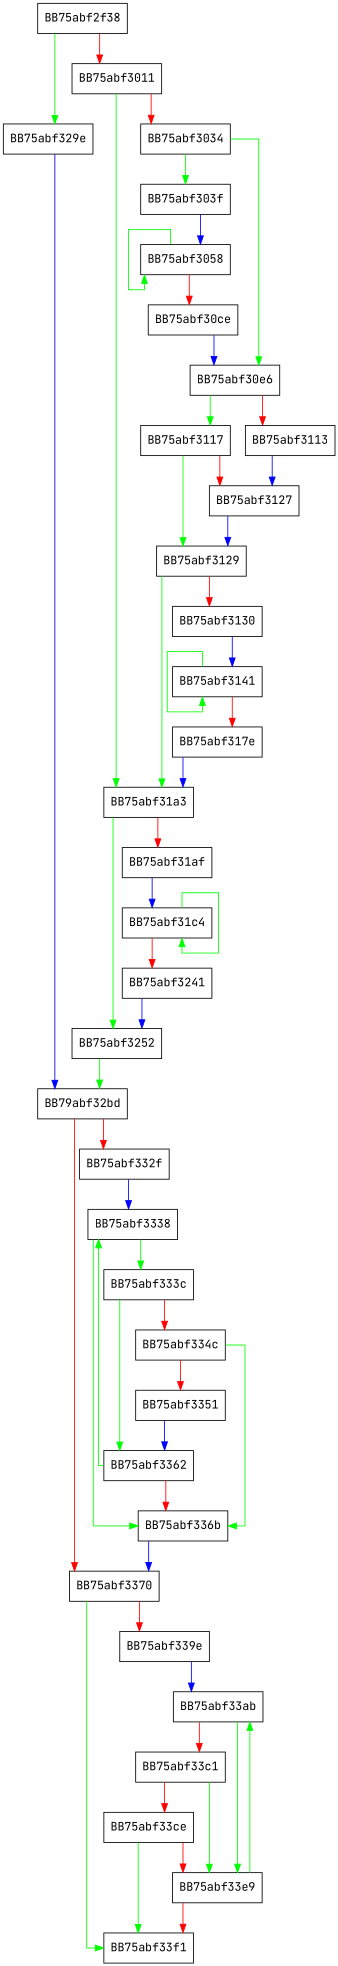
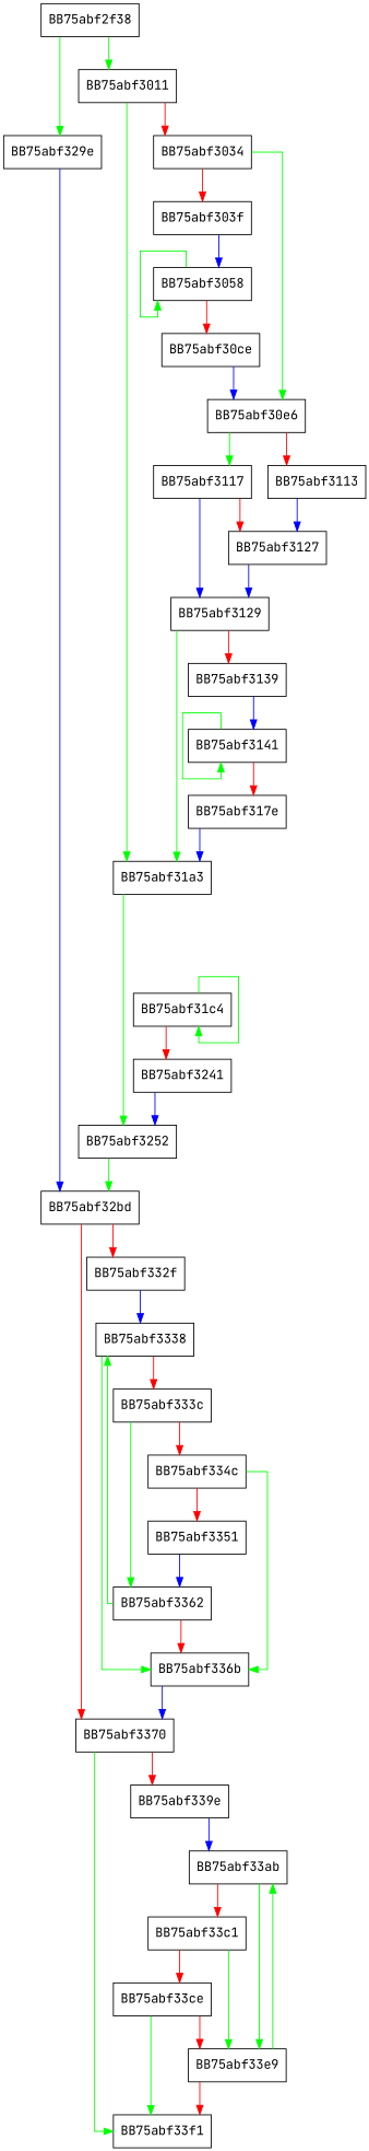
  digraph {
    fontname="JetBrains Mono"
    splines=ortho
    node [fontname="JetBrains Mono" shape=box]
    edge [color=red fontname="JetBrains Mono"]
    BB75abf2f38
    BB75abf329e
    BB75abf3011
-   BB75abf32bd [label=BB79abf32bd]
+   BB75abf32bd
    BB75abf31a3
    BB75abf3034
    BB75abf3370
    BB75abf332f
    BB75abf3252
-   BB75abf31af
    BB75abf30e6
    BB75abf303f
    BB75abf31c4
    BB75abf3117
    BB75abf3113
    BB75abf3058
    BB75abf3127
    BB75abf3129
    BB75abf30ce
-   BB75abf3130
+   BB75abf3130 [label=BB75abf3139]
    BB75abf3141
    BB75abf317e
    BB75abf3241
    BB75abf33f1
    BB75abf339e
    BB75abf3338
    BB75abf33ab
    BB75abf336b
    BB75abf333c
    BB75abf3362
    BB75abf334c
    BB75abf3351
    BB75abf33e9
    BB75abf33c1
    BB75abf33ce
    BB75abf2f38 -> BB75abf329e [color=green]
-   BB75abf2f38 -> BB75abf3011
+   BB75abf2f38 -> BB75abf3011 [color=green]
    BB75abf329e -> BB75abf32bd [color=blue]
    BB75abf3011 -> BB75abf31a3 [color=green]
    BB75abf3011 -> BB75abf3034
    BB75abf32bd -> BB75abf3370
    BB75abf32bd -> BB75abf332f
    BB75abf31a3 -> BB75abf3252 [color=green]
-   BB75abf31a3 -> BB75abf31af
    BB75abf3034 -> BB75abf30e6 [color=green]
-   BB75abf3034 -> BB75abf303f [color=green]
+   BB75abf3034 -> BB75abf303f
    BB75abf3370 -> BB75abf33f1 [color=green]
    BB75abf3370 -> BB75abf339e
    BB75abf332f -> BB75abf3338 [color=blue]
    BB75abf3252 -> BB75abf32bd [color=green]
-   BB75abf31af -> BB75abf31c4 [color=blue]
    BB75abf30e6 -> BB75abf3117 [color=green]
    BB75abf30e6 -> BB75abf3113
    BB75abf303f -> BB75abf3058 [color=blue]
    BB75abf31c4 -> BB75abf31c4 [color=green]
    BB75abf31c4 -> BB75abf3241
    BB75abf3117 -> BB75abf3127
-   BB75abf3117 -> BB75abf3129 [color=green]
+   BB75abf3117 -> BB75abf3129 [color=blue]
    BB75abf3113 -> BB75abf3127 [color=blue]
    BB75abf3058 -> BB75abf3058 [color=green]
    BB75abf3058 -> BB75abf30ce
    BB75abf3127 -> BB75abf3129 [color=blue]
    BB75abf3129 -> BB75abf31a3 [color=green]
    BB75abf3129 -> BB75abf3130
    BB75abf30ce -> BB75abf30e6 [color=blue]
    BB75abf3130 -> BB75abf3141 [color=blue]
    BB75abf3141 -> BB75abf3141 [color=green]
    BB75abf3141 -> BB75abf317e
    BB75abf317e -> BB75abf31a3 [color=blue]
    BB75abf3241 -> BB75abf3252 [color=blue]
    BB75abf339e -> BB75abf33ab [color=blue]
    BB75abf3338 -> BB75abf336b [color=green]
-   BB75abf3338 -> BB75abf333c [color=green]
+   BB75abf3338 -> BB75abf333c
    BB75abf33ab -> BB75abf33e9 [color=green]
    BB75abf33ab -> BB75abf33c1
    BB75abf336b -> BB75abf3370 [color=blue]
    BB75abf333c -> BB75abf3362 [color=green]
    BB75abf333c -> BB75abf334c
    BB75abf3362 -> BB75abf3338 [color=green]
    BB75abf3362 -> BB75abf336b
    BB75abf334c -> BB75abf336b [color=green]
    BB75abf334c -> BB75abf3351
    BB75abf3351 -> BB75abf3362 [color=blue]
    BB75abf33e9 -> BB75abf33f1
    BB75abf33e9 -> BB75abf33ab [color=green]
    BB75abf33c1 -> BB75abf33e9 [color=green]
    BB75abf33c1 -> BB75abf33ce
    BB75abf33ce -> BB75abf33f1 [color=green]
    BB75abf33ce -> BB75abf33e9
  }
